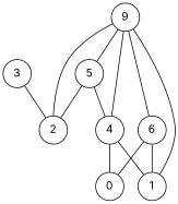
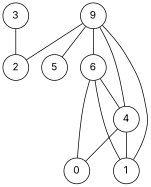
  graph {
    fontname=Inter
    node [fontname=Inter shape=circle]
    edge [fontname=Inter]
    3
    2
    4
    0
    1
    5
    6
    n8 [label=9]
    3 -- 2
    4 -- 0
    4 -- 1
-   5 -- 2
-   5 -- 4
+   6 -- 4
    6 -- 0
    6 -- 1
    n8 -- 2
    n8 -- 4
    n8 -- 1
    n8 -- 5
    n8 -- 6
  }
